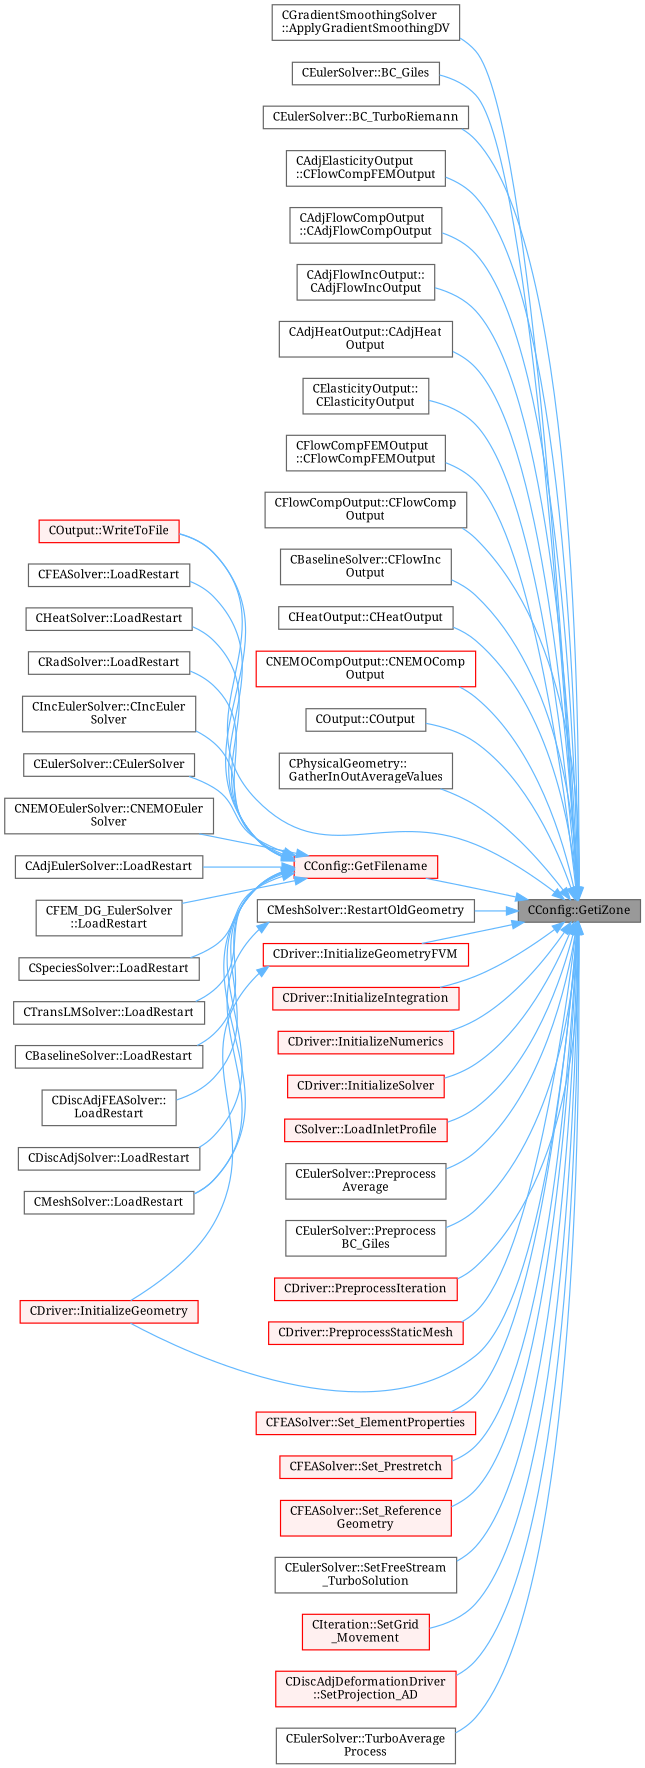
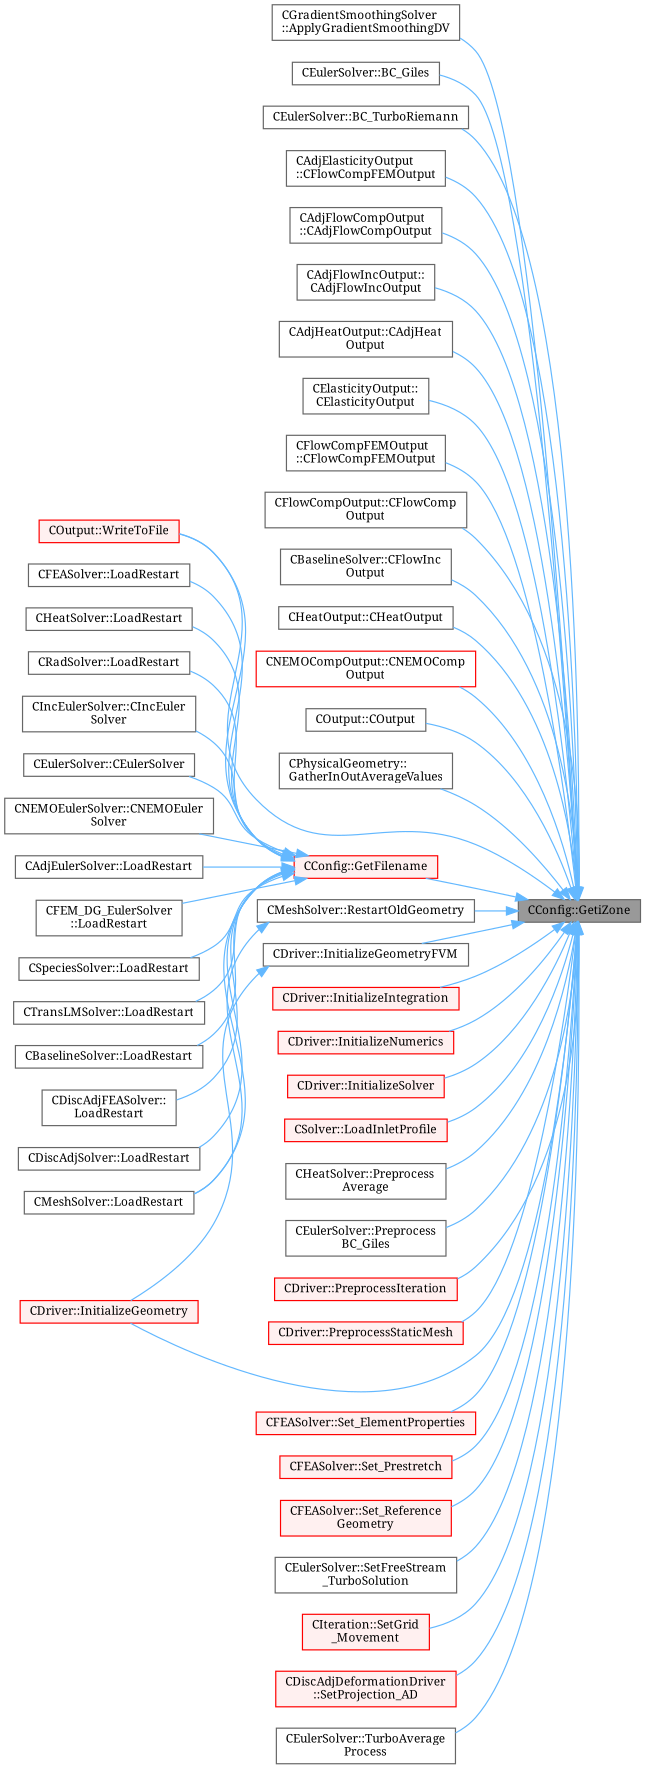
  digraph {
    fontname="Noto Serif"
    rankdir=RL
    node [color=grey40 fillcolor=white fontname="Noto Serif" fontsize=10 shape=box style=filled]
    edge [color=steelblue1 dir=back fontname="Noto Serif" fontsize=10 labelfontname=Helvetica labelfontsize=10 style=solid]
    n1 [color=gray40 fillcolor=grey60 fontcolor=black height=0.2 label="CConfig::GetiZone" width=0.4]
    n2 [height=0.2 label="CGradientSmoothingSolver\l::ApplyGradientSmoothingDV" width=0.4]
    n3 [height=0.2 label="CEulerSolver::BC_Giles" width=0.4]
    n4 [height=0.2 label="CEulerSolver::BC_TurboRiemann" width=0.4]
    n5 [height=0.2 label="CAdjElasticityOutput\l::CFlowCompFEMOutput" width=0.4]
    n6 [height=0.2 label="CAdjFlowCompOutput\l::CAdjFlowCompOutput" width=0.4]
    n7 [height=0.2 label="CAdjFlowIncOutput::\lCAdjFlowIncOutput" width=0.4]
    n8 [height=0.2 label="CAdjHeatOutput::CAdjHeat\lOutput" width=0.4]
    n9 [height=0.2 label="CElasticityOutput::\lCElasticityOutput" width=0.4]
    n10 [height=0.2 label="CFlowCompFEMOutput\l::CFlowCompFEMOutput" width=0.4]
    n11 [height=0.2 label="CFlowCompOutput::CFlowComp\lOutput" width=0.4]
    n12 [height=0.2 label="CBaselineSolver::CFlowInc\lOutput" width=0.4]
    n13 [height=0.2 label="CHeatOutput::CHeatOutput" width=0.4]
    n14 [color=red height=0.2 label="CNEMOCompOutput::CNEMOComp\lOutput" width=0.4]
    n15 [height=0.2 label="COutput::COutput" width=0.4]
    n16 [height=0.2 label="CPhysicalGeometry::\lGatherInOutAverageValues" width=0.4]
    n17 [color=red fillcolor="#FFF0F0" height=0.2 label="CConfig::GetFilename" width=0.4]
    n18 [color=red fillcolor="#FFF0F0" height=0.2 label="COutput::WriteToFile" width=0.4]
    n19 [color=red fillcolor="#FFF0F0" height=0.2 label="CDriver::InitializeGeometry" width=0.4]
-   n20 [color=red height=0.2 label="CDriver::InitializeGeometryFVM" width=0.4]
+   n20 [height=0.2 label="CDriver::InitializeGeometryFVM" width=0.4]
    n21 [color=red fillcolor="#FFF0F0" height=0.2 label="CDriver::InitializeIntegration" width=0.4]
    n22 [color=red fillcolor="#FFF0F0" height=0.2 label="CDriver::InitializeNumerics" width=0.4]
    n23 [color=red fillcolor="#FFF0F0" height=0.2 label="CDriver::InitializeSolver" width=0.4]
    n24 [color=red fillcolor="#FFF0F0" height=0.2 label="CSolver::LoadInletProfile" width=0.4]
-   n25 [height=0.2 label="CEulerSolver::Preprocess\lAverage" width=0.4]
+   n25 [height=0.2 label="CHeatSolver::Preprocess\lAverage" width=0.4]
    n26 [height=0.2 label="CEulerSolver::Preprocess\lBC_Giles" width=0.4]
    n27 [color=red fillcolor="#FFF0F0" height=0.2 label="CDriver::PreprocessIteration" width=0.4]
    n28 [color=red fillcolor="#FFF0F0" height=0.2 label="CDriver::PreprocessStaticMesh" width=0.4]
    n29 [height=0.2 label="CMeshSolver::RestartOldGeometry" width=0.4]
    n30 [color=red fillcolor="#FFF0F0" height=0.2 label="CFEASolver::Set_ElementProperties" width=0.4]
    n31 [color=red fillcolor="#FFF0F0" height=0.2 label="CFEASolver::Set_Prestretch" width=0.4]
    n32 [color=red fillcolor="#FFF0F0" height=0.2 label="CFEASolver::Set_Reference\lGeometry" width=0.4]
    n33 [height=0.2 label="CEulerSolver::SetFreeStream\l_TurboSolution" width=0.4]
    n34 [color=red fillcolor="#FFF0F0" height=0.2 label="CIteration::SetGrid\l_Movement" width=0.4]
    n35 [color=red fillcolor="#FFF0F0" height=0.2 label="CDiscAdjDeformationDriver\l::SetProjection_AD" width=0.4]
    n36 [height=0.2 label="CEulerSolver::TurboAverage\lProcess" width=0.4]
    n37 [height=0.2 label="CIncEulerSolver::CIncEuler\lSolver" width=0.4]
    n38 [height=0.2 label="CEulerSolver::CEulerSolver" width=0.4]
    n39 [height=0.2 label="CNEMOEulerSolver::CNEMOEuler\lSolver" width=0.4]
    n40 [height=0.2 label="CAdjEulerSolver::LoadRestart" width=0.4]
    n41 [height=0.2 label="CFEM_DG_EulerSolver\l::LoadRestart" width=0.4]
    n42 [height=0.2 label="CSpeciesSolver::LoadRestart" width=0.4]
    n43 [height=0.2 label="CTransLMSolver::LoadRestart" width=0.4]
    n44 [height=0.2 label="CBaselineSolver::LoadRestart" width=0.4]
    n45 [height=0.2 label="CDiscAdjFEASolver::\lLoadRestart" width=0.4]
    n46 [height=0.2 label="CDiscAdjSolver::LoadRestart" width=0.4]
    n47 [height=0.2 label="CFEASolver::LoadRestart" width=0.4]
    n48 [height=0.2 label="CHeatSolver::LoadRestart" width=0.4]
    n49 [height=0.2 label="CMeshSolver::LoadRestart" width=0.4]
    n50 [height=0.2 label="CRadSolver::LoadRestart" width=0.4]
    n1 -> n2
    n1 -> n3
    n1 -> n4
    n1 -> n5
    n1 -> n6
    n1 -> n7
    n1 -> n8
    n1 -> n9
    n1 -> n10
    n1 -> n11
    n1 -> n12
    n1 -> n13
    n1 -> n14
    n1 -> n15
    n1 -> n16
    n1 -> n17
    n1 -> n18
    n1 -> n19
    n1 -> n20
    n1 -> n21
    n1 -> n22
    n1 -> n23
    n1 -> n24
    n1 -> n25
    n1 -> n26
    n1 -> n27
    n1 -> n28
    n1 -> n29
    n1 -> n30
    n1 -> n31
    n1 -> n32
    n1 -> n33
    n1 -> n34
    n1 -> n35
    n1 -> n36
    n17 -> n18
    n17 -> n37
    n17 -> n38
    n17 -> n39
    n17 -> n40
    n17 -> n41
    n17 -> n42
    n17 -> n43
    n17 -> n44
    n17 -> n45
    n17 -> n46
    n17 -> n47
    n17 -> n48
    n17 -> n49
    n17 -> n50
    n20 -> n19
    n29 -> n49
  }
